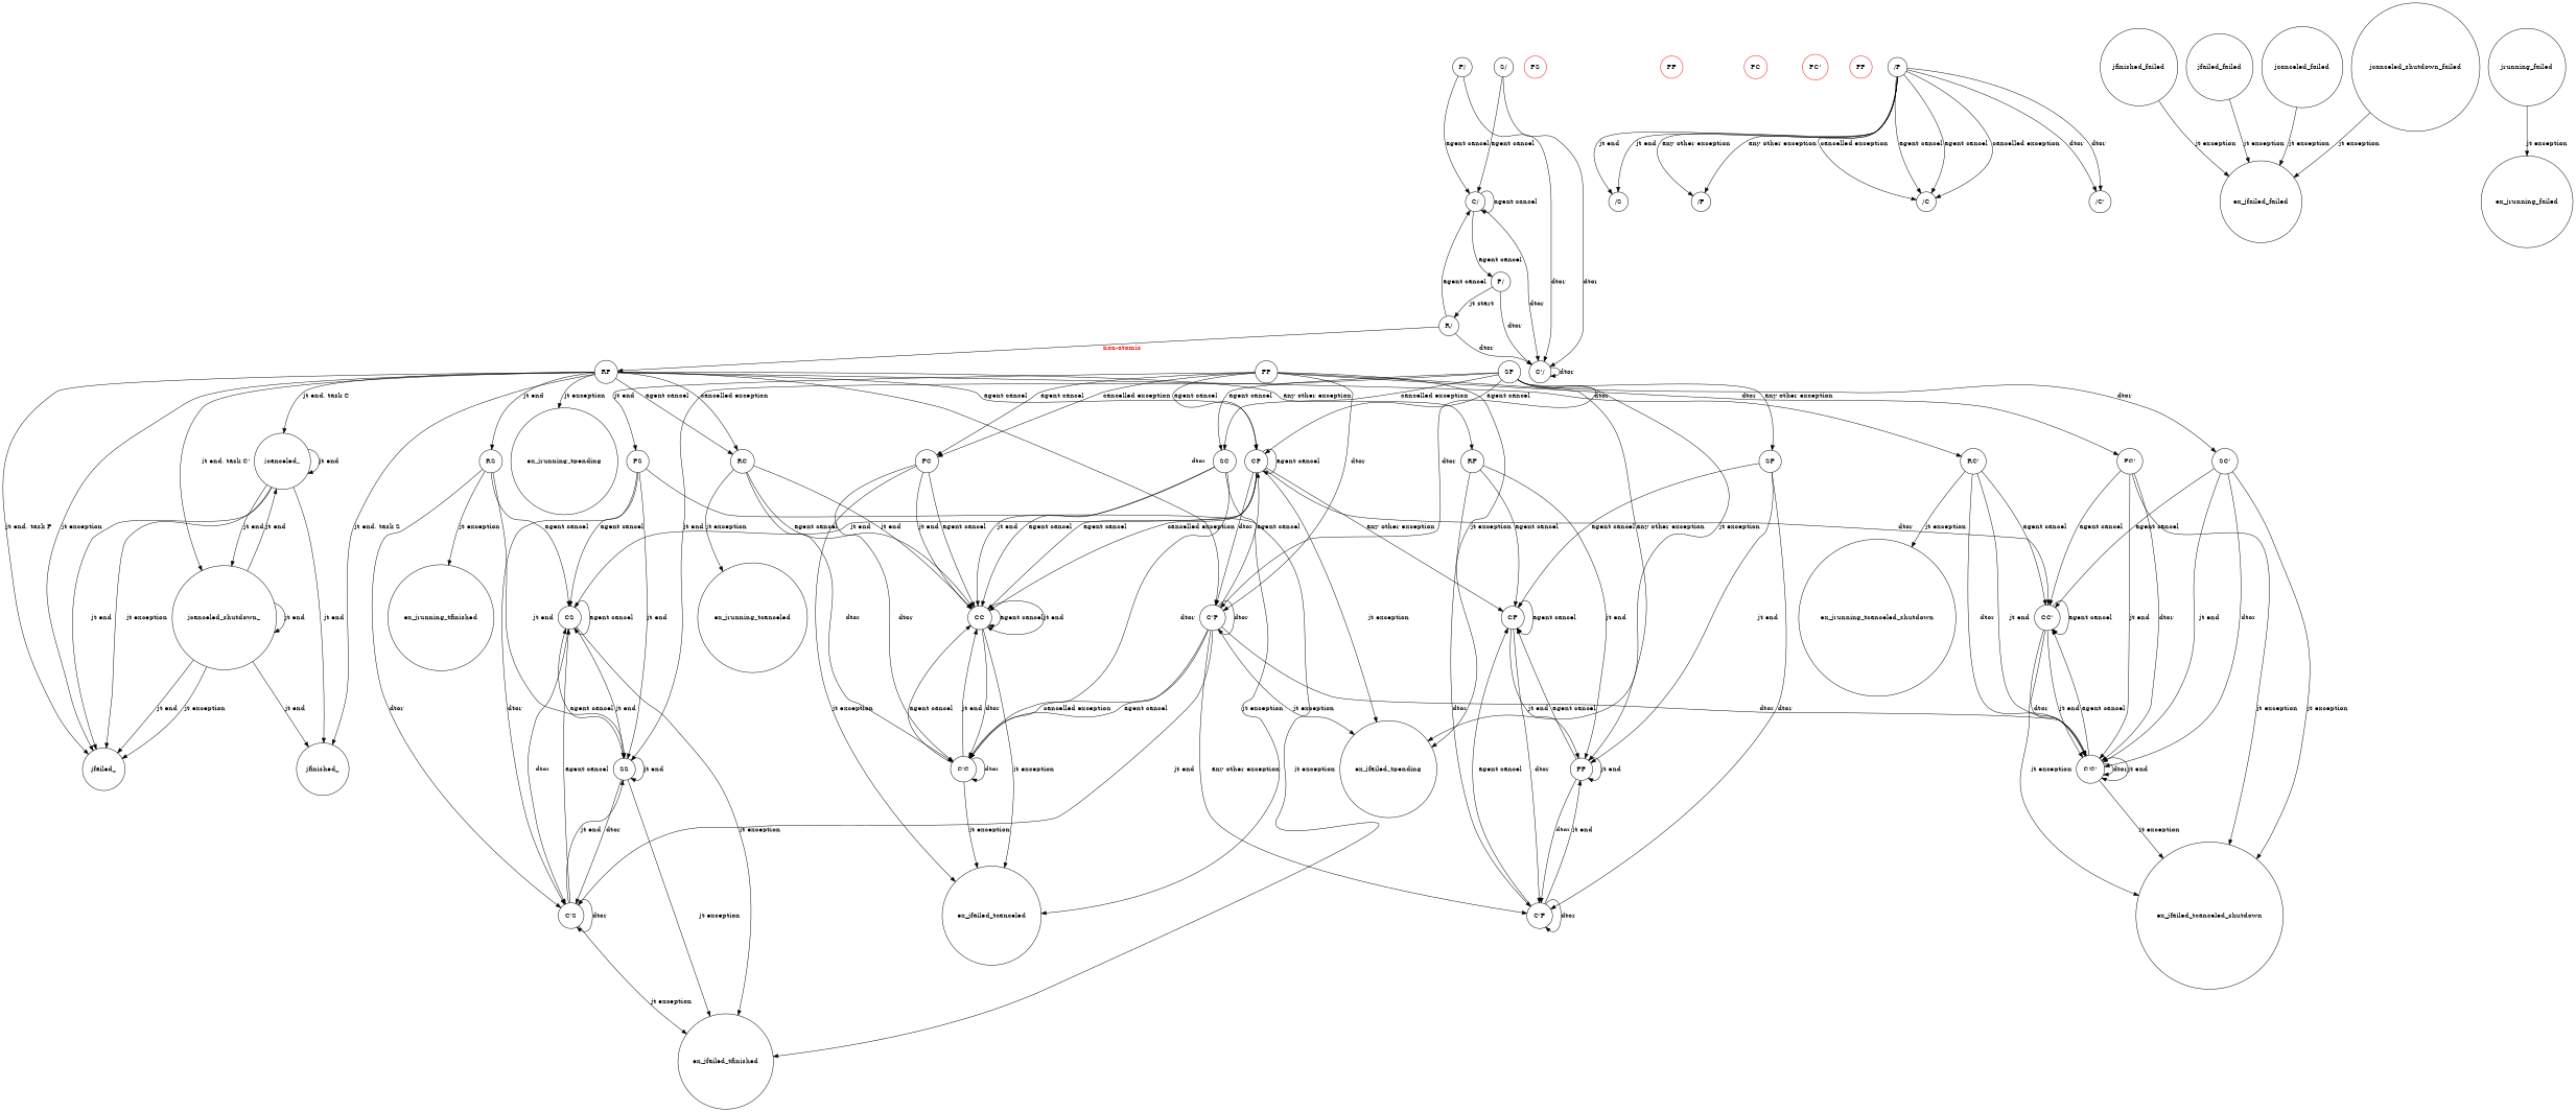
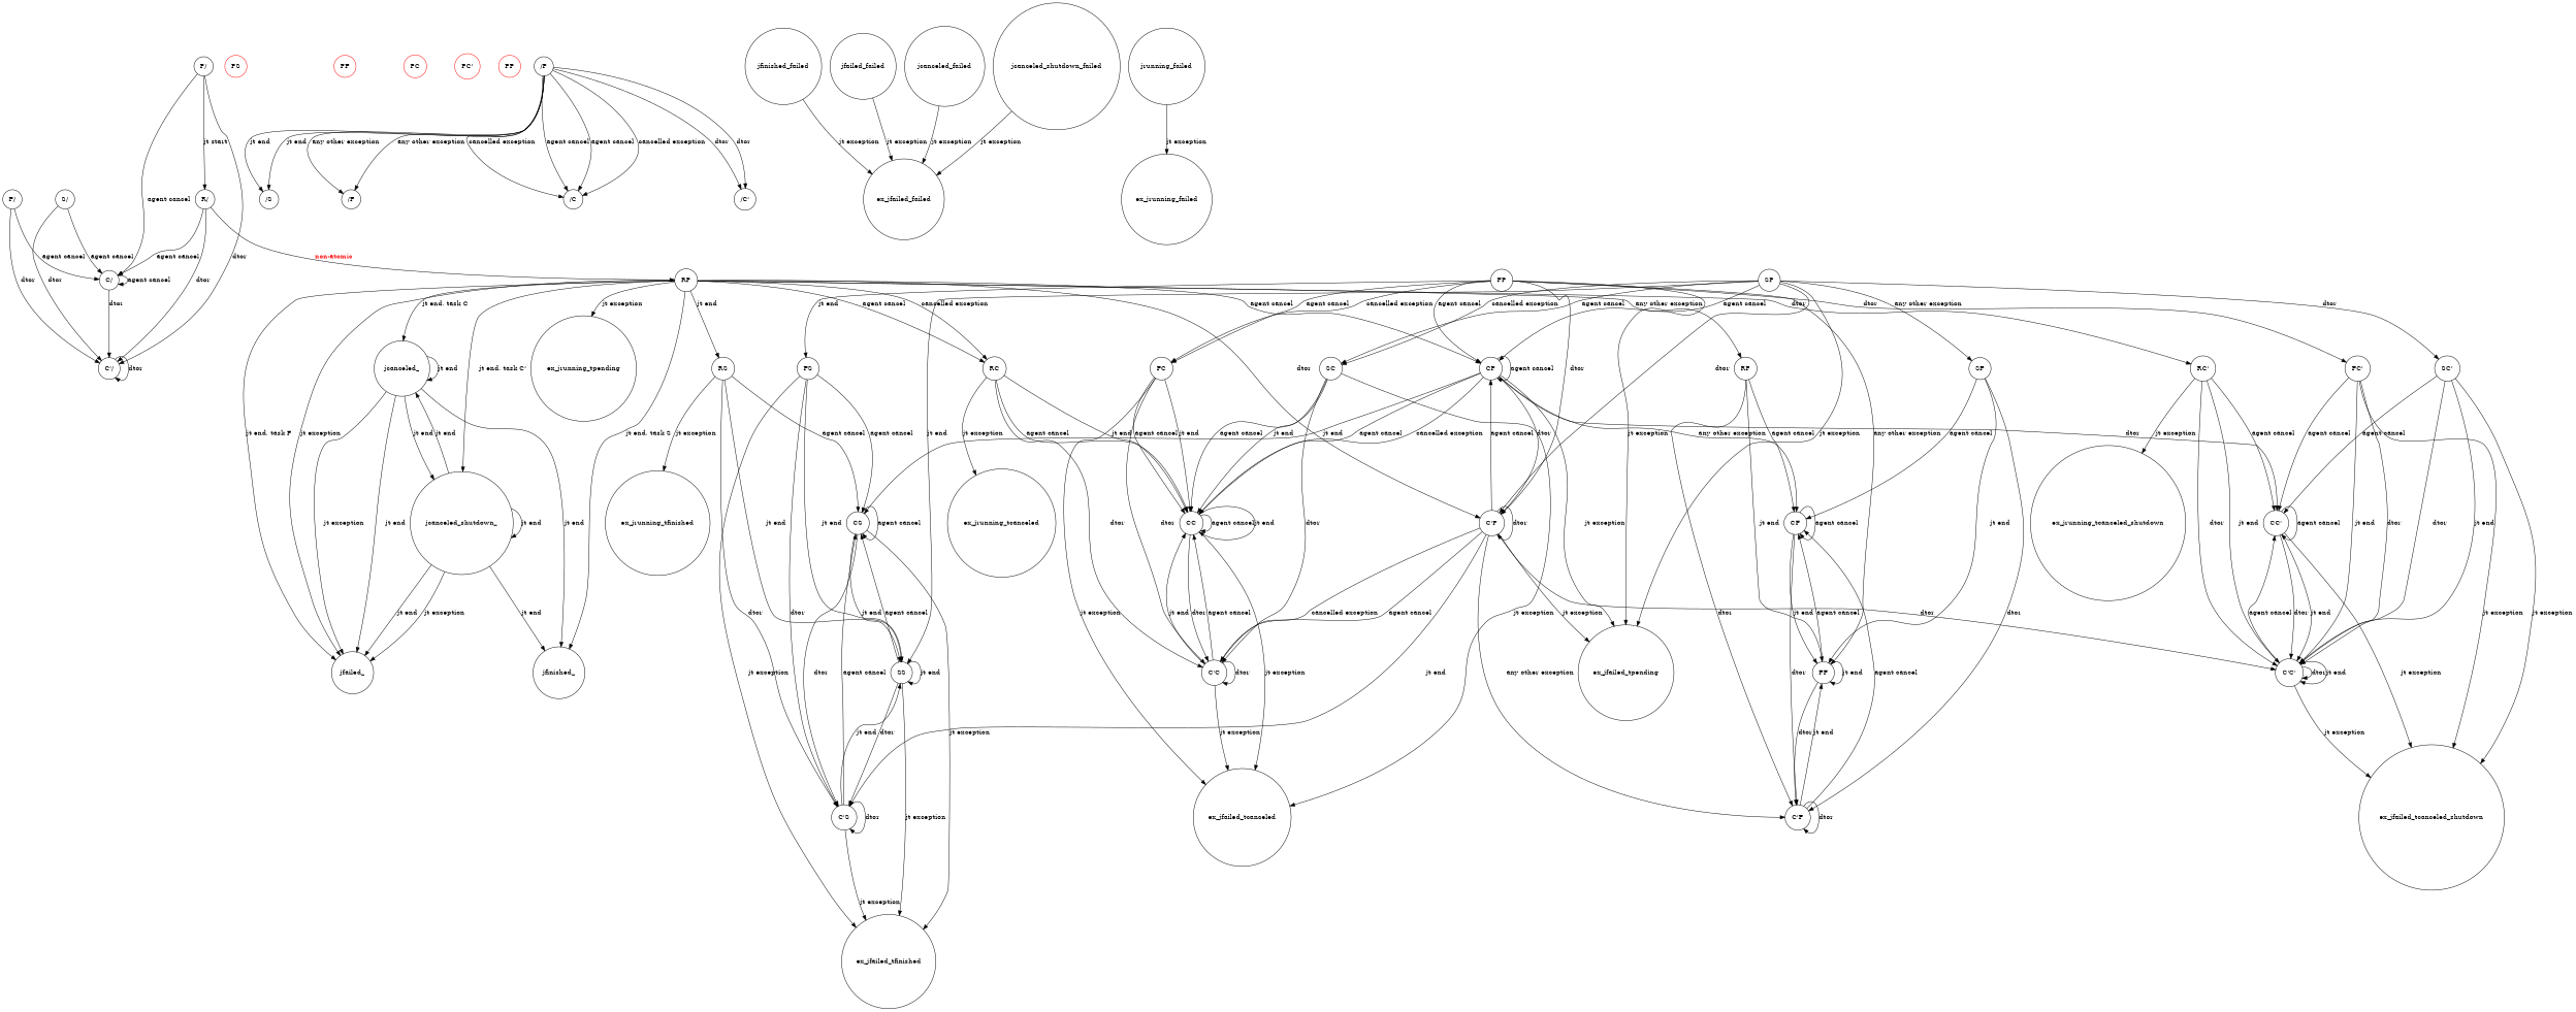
  digraph {
    splines=true
    node [shape=circle]
    n1 [label="S/"]
    n2 [label="C/"]
    n3 [label="C'/"]
    n4 [label=SS]
    n5 [label=CS]
    n6 [label="C'S"]
    ex_jfailed_tfinished
    n8 [label=SF]
    n9 [label=FF]
    n10 [label=CF]
    n11 [label="C'F"]
    n12 [label=SC]
    n13 [label=CC]
    n14 [label="C'C"]
    ex_jfailed_tcanceled
    n16 [label="SC'"]
    n17 [label="CC'"]
    n18 [label="C'C'"]
    ex_jfailed_tcanceled_shutdown
    n20 [label=SP]
    n21 [label=CP]
    n22 [label="C'P"]
    ex_jfailed_tpending
    n24 [label="F/"]
    n25 [label=FS]
    n26 [label=FC]
    n27 [label="FC'"]
    n28 [label=FP]
    n29 [label="P/"]
    n30 [label="R/"]
    n31 [label=RP]
    n32 [color=red label=PS]
    n33 [color=red label=PF]
    n34 [color=red label=PC]
    n35 [color=red label="PC'"]
    n36 [color=red label=PP]
    n37 [label=RS]
    n38 [label=RF]
    n39 [label=RC]
    n40 [label="RC'"]
    jfinished_
    jcanceled_
    jcanceled_shutdown_
    jfailed_
    ex_jrunning_tpending
    ex_jrunning_tfinished
    ex_jrunning_tcanceled
    ex_jrunning_tcanceled_shutdown
    n49 [label="/S"]
    n50 [label="/F"]
    n51 [label="/C"]
    n52 [label="/C'"]
    n53 [label="/P"]
    jfinished_failed
    ex_jfailed_failed
    jfailed_failed
    jcanceled_failed
    jcanceled_shutdown_failed
    jrunning_failed
    ex_jrunning_failed
    n1 -> n2 [label="agent cancel"]
    n1 -> n3 [label=dtor]
    n2 -> n2 [label="agent cancel"]
    n2 -> n3 [label=dtor]
    n3 -> n3 [label=dtor]
    n4 -> n4 [label="jt end"]
    n4 -> n5 [label="agent cancel"]
    n4 -> n6 [label=dtor]
    n4 -> ex_jfailed_tfinished [label="jt exception"]
    n5 -> n4 [label="jt end"]
    n5 -> n5 [label="agent cancel"]
    n5 -> n6 [label=dtor]
    n5 -> ex_jfailed_tfinished [label="jt exception"]
    n6 -> n4 [label="jt end"]
    n6 -> n5 [label="agent cancel"]
    n6 -> n6 [label=dtor]
    n6 -> ex_jfailed_tfinished [label="jt exception"]
    n8 -> n9 [label="jt end"]
    n8 -> n10 [label="agent cancel"]
    n8 -> n11 [label=dtor]
    n9 -> n9 [label="jt end"]
    n9 -> n10 [label="agent cancel"]
    n9 -> n11 [label=dtor]
    n10 -> n9 [label="jt end"]
    n10 -> n10 [label="agent cancel"]
    n10 -> n11 [label=dtor]
    n11 -> n9 [label="jt end"]
    n11 -> n10 [label="agent cancel"]
    n11 -> n11 [label=dtor]
    n12 -> n13 [label="agent cancel"]
    n12 -> n13 [label="jt end"]
    n12 -> n14 [label=dtor]
    n12 -> ex_jfailed_tcanceled [label="jt exception"]
    n13 -> n13 [label="agent cancel"]
    n13 -> n13 [label="jt end"]
    n13 -> n14 [label=dtor]
    n13 -> ex_jfailed_tcanceled [label="jt exception"]
    n14 -> n13 [label="agent cancel"]
    n14 -> n13 [label="jt end"]
    n14 -> n14 [label=dtor]
    n14 -> ex_jfailed_tcanceled [label="jt exception"]
    n16 -> n17 [label="agent cancel"]
    n16 -> n18 [label=dtor]
    n16 -> n18 [label="jt end"]
    n16 -> ex_jfailed_tcanceled_shutdown [label="jt exception"]
    n17 -> n17 [label="agent cancel"]
    n17 -> n18 [label=dtor]
    n17 -> n18 [label="jt end"]
    n17 -> ex_jfailed_tcanceled_shutdown [label="jt exception"]
    n18 -> n17 [label="agent cancel"]
    n18 -> n18 [label=dtor]
    n18 -> n18 [label="jt end"]
    n18 -> ex_jfailed_tcanceled_shutdown [label="jt exception"]
    n20 -> n4 [label="jt end"]
    n20 -> n8 [label="any other exception"]
    n20 -> n12 [label="agent cancel"]
    n20 -> n12 [label="cancelled exception"]
    n20 -> n16 [label=dtor]
    n20 -> n21 [label="agent cancel"]
    n20 -> n22 [label=dtor]
    n20 -> ex_jfailed_tpending [label="jt exception"]
    n21 -> n5 [label="jt end"]
    n21 -> n10 [label="any other exception"]
    n21 -> n13 [label="agent cancel"]
    n21 -> n13 [label="cancelled exception"]
    n21 -> n17 [label=dtor]
    n21 -> n21 [label="agent cancel"]
    n21 -> n22 [label=dtor]
    n21 -> ex_jfailed_tpending [label="jt exception"]
    n22 -> n6 [label="jt end"]
    n22 -> n11 [label="any other exception"]
    n22 -> n14 [label="agent cancel"]
    n22 -> n14 [label="cancelled exception"]
    n22 -> n18 [label=dtor]
    n22 -> n21 [label="agent cancel"]
    n22 -> n22 [label=dtor]
    n22 -> ex_jfailed_tpending [label="jt exception"]
    n24 -> n2 [label="agent cancel"]
    n24 -> n3 [label=dtor]
    n25 -> n4 [label="jt end"]
    n25 -> n5 [label="agent cancel"]
    n25 -> n6 [label=dtor]
    n25 -> ex_jfailed_tfinished [label="jt exception"]
    n26 -> n13 [label="agent cancel"]
    n26 -> n13 [label="jt end"]
    n26 -> n14 [label=dtor]
    n26 -> ex_jfailed_tcanceled [label="jt exception"]
    n27 -> n17 [label="agent cancel"]
    n27 -> n18 [label=dtor]
    n27 -> n18 [label="jt end"]
    n27 -> ex_jfailed_tcanceled_shutdown [label="jt exception"]
    n28 -> n9 [label="any other exception"]
    n28 -> n21 [label="agent cancel"]
    n28 -> n22 [label=dtor]
    n28 -> ex_jfailed_tpending [label="jt exception"]
    n28 -> n25 [label="jt end"]
    n28 -> n26 [label="agent cancel"]
    n28 -> n26 [label="cancelled exception"]
    n28 -> n27 [label=dtor]
-   n2 -> n29 [label="agent cancel"]
+   n29 -> n2 [label="agent cancel"]
    n29 -> n3 [label=dtor]
    n29 -> n30 [label="jt start"]
    n30 -> n2 [label="agent cancel"]
    n30 -> n3 [label=dtor]
    n30 -> n31 [fontcolor=red label="non-atomic"]
    n31 -> n21 [label="agent cancel"]
    n31 -> n22 [label=dtor]
    n31 -> n37 [label="jt end"]
    n31 -> n38 [label="any other exception"]
    n31 -> n39 [label="agent cancel"]
    n31 -> n39 [label="cancelled exception"]
    n31 -> n40 [label=dtor]
    n31 -> jfinished_ [label="jt end, task S"]
    n31 -> jcanceled_ [label="jt end, task C"]
    n31 -> jcanceled_shutdown_ [label="jt end, task C'"]
    n31 -> jfailed_ [label="jt end, task F"]
    n31 -> jfailed_ [label="jt exception"]
    n31 -> ex_jrunning_tpending [label="jt exception"]
    n37 -> n4 [label="jt end"]
    n37 -> n5 [label="agent cancel"]
    n37 -> n6 [label=dtor]
    n37 -> ex_jrunning_tfinished [label="jt exception"]
    n38 -> n9 [label="jt end"]
    n38 -> n10 [label="agent cancel"]
    n38 -> n11 [label=dtor]
    n39 -> n13 [label="agent cancel"]
    n39 -> n13 [label="jt end"]
    n39 -> n14 [label=dtor]
    n39 -> ex_jrunning_tcanceled [label="jt exception"]
    n40 -> n17 [label="agent cancel"]
    n40 -> n18 [label=dtor]
    n40 -> n18 [label="jt end"]
    n40 -> ex_jrunning_tcanceled_shutdown [label="jt exception"]
    jcanceled_ -> jfinished_ [label="jt end"]
    jcanceled_ -> jcanceled_ [label="jt end"]
    jcanceled_ -> jcanceled_shutdown_ [label="jt end"]
    jcanceled_ -> jfailed_ [label="jt end"]
    jcanceled_ -> jfailed_ [label="jt exception"]
    jcanceled_shutdown_ -> jfinished_ [label="jt end"]
    jcanceled_shutdown_ -> jcanceled_ [label="jt end"]
    jcanceled_shutdown_ -> jcanceled_shutdown_ [label="jt end"]
    jcanceled_shutdown_ -> jfailed_ [label="jt end"]
    jcanceled_shutdown_ -> jfailed_ [label="jt exception"]
    n53 -> n49 [label="jt end"]
    n53 -> n49 [label="jt end"]
    n53 -> n50 [label="any other exception"]
    n53 -> n50 [label="any other exception"]
    n53 -> n51 [label="cancelled exception"]
    n53 -> n51 [label="agent cancel"]
    n53 -> n51 [label="agent cancel"]
    n53 -> n51 [label="cancelled exception"]
    n53 -> n52 [label=dtor]
    n53 -> n52 [label=dtor]
    jfinished_failed -> ex_jfailed_failed [label="jt exception"]
    jfailed_failed -> ex_jfailed_failed [label="jt exception"]
    jcanceled_failed -> ex_jfailed_failed [label="jt exception"]
    jcanceled_shutdown_failed -> ex_jfailed_failed [label="jt exception"]
    jrunning_failed -> ex_jrunning_failed [label="jt exception"]
  }
